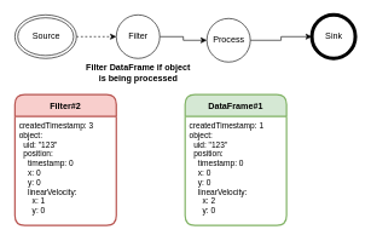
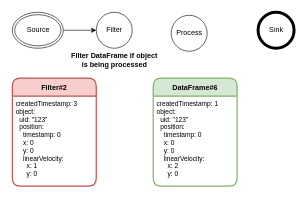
  <mxCell id="0" />
  <mxCell id="1" parent="0" />
- <mxCell id="2" value="" style="edgeStyle=orthogonalEdgeStyle;rounded=0;orthogonalLoop=1;jettySize=auto;html=1;dashed=1;" parent="1" source="3" target="8" edge="1"><mxGeometry relative="1" as="geometry" /></mxCell>
+ <mxCell id="2" value="" style="edgeStyle=orthogonalEdgeStyle;rounded=0;orthogonalLoop=1;jettySize=auto;html=1;" parent="1" source="3" target="8" edge="1"><mxGeometry relative="1" as="geometry" /></mxCell>
  <mxCell id="3" value="Source" style="ellipse;shape=doubleEllipse;html=1;dashed=0;whitespace=wrap;aspect=fixed;" parent="1" vertex="1"><mxGeometry x="20" y="20" width="85" height="60" as="geometry" /></mxCell>
- <mxCell id="4" value="" style="edgeStyle=orthogonalEdgeStyle;rounded=0;orthogonalLoop=1;jettySize=auto;html=1;" parent="1" source="5" target="6" edge="1"><mxGeometry relative="1" as="geometry" /></mxCell>
  <mxCell id="5" value="Process" style="shape=ellipse;html=1;whitespace=wrap;aspect=fixed;perimeter=ellipsePerimeter;" parent="1" vertex="1"><mxGeometry x="285" y="25" width="60" height="60" as="geometry" /></mxCell>
  <mxCell id="6" value="Sink" style="shape=ellipse;html=1;dashed=0;whitespace=wrap;aspect=fixed;strokeWidth=5;perimeter=ellipsePerimeter;" parent="1" vertex="1"><mxGeometry x="430" y="20" width="60" height="60" as="geometry" /></mxCell>
- <mxCell id="7" value="" style="edgeStyle=orthogonalEdgeStyle;rounded=0;orthogonalLoop=1;jettySize=auto;html=1;" parent="1" source="8" target="5" edge="1"><mxGeometry relative="1" as="geometry" /></mxCell>
  <mxCell id="8" value="Filter" style="shape=ellipse;html=1;whitespace=wrap;aspect=fixed;perimeter=ellipsePerimeter;" parent="1" vertex="1"><mxGeometry x="160" y="20" width="60" height="60" as="geometry" /></mxCell>
- <mxCell id="9" value="DataFrame#1" style="swimlane;childLayout=stackLayout;horizontal=1;startSize=30;horizontalStack=0;rounded=1;fontSize=12;fontStyle=1;strokeWidth=2;resizeParent=0;resizeLast=1;shadow=0;dashed=0;align=center;fillColor=#d5e8d4;strokeColor=#82b366;" parent="1" vertex="1"><mxGeometry x="255" y="130" width="140" height="180" as="geometry" /></mxCell>
+ <mxCell id="9" value="DataFrame#6" style="swimlane;childLayout=stackLayout;horizontal=1;startSize=30;horizontalStack=0;rounded=1;fontSize=12;fontStyle=1;strokeWidth=2;resizeParent=0;resizeLast=1;shadow=0;dashed=0;align=center;fillColor=#d5e8d4;strokeColor=#82b366;" parent="1" vertex="1"><mxGeometry x="255" y="130" width="140" height="180" as="geometry" /></mxCell>
  <mxCell id="10" value="createdTimestamp: 1&#10;object:&#10;  uid: &quot;123&quot;&#10;  position:&#10;    timestamp: 0&#10;    x: 0&#10;    y: 0&#10;    linearVelocity:&#10;      x: 2&#10;      y: 0" style="align=left;strokeColor=none;fillColor=none;spacingLeft=4;fontSize=11;verticalAlign=top;resizable=0;rotatable=0;part=1;" parent="9" vertex="1"><mxGeometry y="30" width="140" height="150" as="geometry" /></mxCell>
  <mxCell id="11" value="Filter DataFrame if object is being processed" style="text;html=1;strokeColor=none;fillColor=none;align=center;verticalAlign=middle;whiteSpace=wrap;rounded=0;shadow=0;fontStyle=1" parent="1" vertex="1"><mxGeometry x="112.5" y="80" width="155" height="40" as="geometry" /></mxCell>
  <mxCell id="12" value="Filter#2" style="swimlane;childLayout=stackLayout;horizontal=1;startSize=30;horizontalStack=0;rounded=1;fontSize=12;fontStyle=1;strokeWidth=2;resizeParent=0;resizeLast=1;shadow=0;dashed=0;align=center;fillColor=#f8cecc;strokeColor=#b85450;" parent="1" vertex="1"><mxGeometry x="20" y="130" width="140" height="180" as="geometry" /></mxCell>
  <mxCell id="13" value="createdTimestamp: 3&#10;object:&#10;  uid: &quot;123&quot;&#10;  position:&#10;    timestamp: 0&#10;    x: 0&#10;    y: 0&#10;    linearVelocity:&#10;      x: 1&#10;      y: 0" style="align=left;strokeColor=none;fillColor=none;spacingLeft=4;fontSize=11;verticalAlign=top;resizable=0;rotatable=0;part=1;" parent="12" vertex="1"><mxGeometry y="30" width="140" height="150" as="geometry" /></mxCell>
